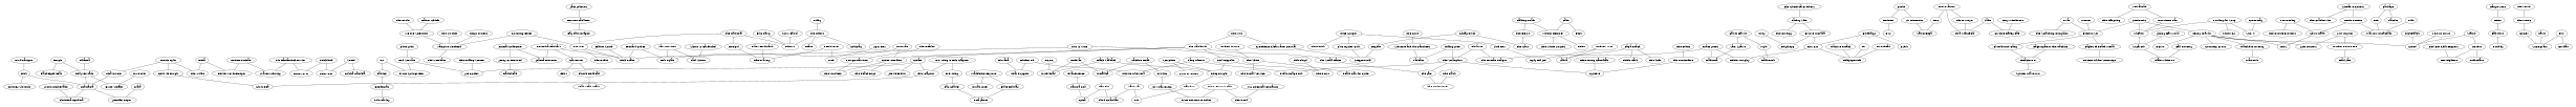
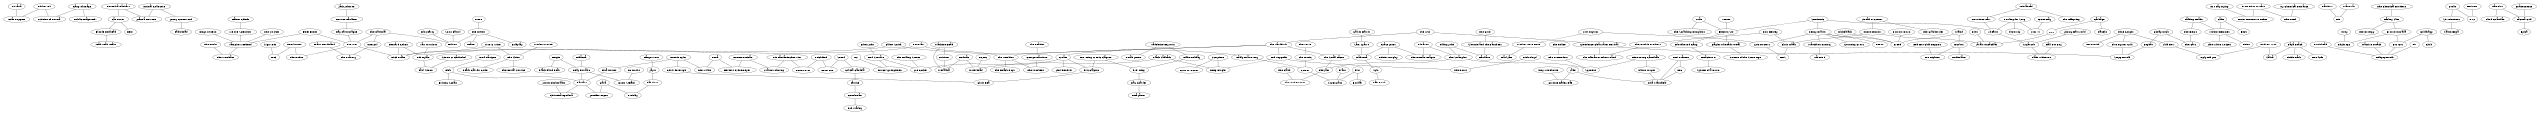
  strict graph {
    edge [level=1 weight=90.0]
    n1 [label=Nirvana level=1 weight=1686815.0]
    n2 [label="Meat Puppets" weight=142097.0]
    n3 [label="Devendra Banhart" weight=444185.0]
    n4 [label="Cat Power" weight=764373.0]
    n5 [label="Joanna Newsom" weight=368213.0]
    n6 [label="Nick Drake" weight=657487.0]
    n7 [label="Blonde Redhead" weight=405217.0]
    n8 [label=Feist level=1 weight=913399.0]
    n9 [label="Yeah Yeah Yeahs" level=1 weight=991497.0]
    n10 [label="The Who" level=1 weight=1115061.0]
    n11 [label="The Yardbirds" weight=344095.0]
    n12 [label="Creedence Clearwater Revival" weight=809196.0]
    n13 [label=Cream weight=651068.0]
    n14 [label="Led Zeppelin" level=1 weight=1267330.0]
    n15 [label="The Small Faces" weight=166836.0]
-   n16 [label="Green Zombies" weight=313245.0]
+   n16 [label="The Zombies" weight=313245.0]
+   n17 [label="The Allman Brothers Band" weight=389580.0]
    n18 [label=Steppenwolf weight=394102.0]
    n19 [label="Jimi Hendrix" level=1 weight=1088057.0]
    n20 [label="Eric Clapton" level=1 weight=989627.0]
    n21 [label="Joe Cocker" weight=419628.0]
    n22 [label="Deep Purple" weight=848986.0]
    n23 [label="The Doors" level=1 weight=1209838.0]
    n24 [label="The Jam" weight=316470.0]
    n25 [label="The Beach Boys" level=1 weight=902412.0]
    n26 [label="The Monkees" weight=273656.0]
    n27 [label="Machine Head" weight=314244.0]
    n28 [label=Trivium weight=315553.0]
    n29 [label=Metallica level=1 weight=1334527.0]
    n30 [label="As I Lay Dying" weight=276169.0]
    n31 [label="From Autumn to Ashes" weight=238174.0]
    n32 [label="Madeleine Peyroux" weight=331118.0]
    n33 [label="Norah Jones" level=1 weight=904642.0]
    n34 [label="Billie Holiday" weight=521970.0]
    n35 [label="Etta James" weight=331670.0]
    n36 [label=Scorpions weight=597146.0]
    n37 [label="Guns N' Roses" level=1 weight=1276030.0]
    n38 [label=Rainbow weight=309223.0]
    n39 [label=Dio weight=324642.0]
    n40 [label="Killing Joke" weight=154855.0]
    n41 [label="The Stranglers" weight=307861.0]
    n42 [label=Bauhaus weight=251617.0]
    n43 [label=Squeeze weight=165265.0]
    n44 [label="Public Image Ltd." weight=165055.0]
    n45 [label="The Undertones" weight=159626.0]
    n46 [label="Bonnie Tyler" weight=295469.0]
    n47 [label="Chris de Burgh" weight=194755.0]
    n48 [label="Tina Turner" weight=366221.0]
    n49 [label="Kim Wilde" weight=234301.0]
    n50 [label="Chris Rea" weight=230694.0]
-   n51 [label=Anastacia weight=391929.0]
+   n51 [label=Banhart weight=391929.0]
    n52 [label="Christina Aguilera" level=1 weight=947487.0]
    n53 [label="Jennifer Lopez" weight=570845.0]
    n54 [label=Seeed weight=205510.0]
    n55 [label="Culcha Candela" weight=109017.0]
    n56 [label="Peter Fox" weight=100618.0]
    n57 [label=Patrice weight=172706.0]
    n58 [label=Gentleman weight=249007.0]
    n59 [label="The Chemical Brothers" level=1 weight=1033623.0]
    n60 [label="Fatboy Slim" weight=864764.0]
    n61 [label="Groove Armada" weight=691987.0]
    n62 [label="The Prodigy" level=1 weight=929174.0]
    n63 [label="Gus Gus" weight=250162.0]
    n64 [label="Röyksopp" weight=846313.0]
    n65 [label=Air level=1 weight=1134369.0]
    n66 [label="Télépopmusik" weight=477590.0]
    n67 [label=Ultravox weight=196742.0]
    n68 [label="The Human League" weight=296795.0]
    n69 [label="Toni Braxton" weight=289811.0]
    n70 [label=TLC weight=333436.0]
    n71 [label="Lisa Stansfield" weight=144714.0]
    n72 [label="Salt-N-Pepa" weight=148809.0]
    n73 [label="Alice Cooper" weight=527380.0]
    n74 [label="Skid Row" weight=259791.0]
    n75 [label=Aerosmith level=1 weight=1167673.0]
    n76 [label="Blue Öyster Cult" weight=371161.0]
    n77 [label="Ugly Kid Joe" weight=136945.0]
    n78 [label="Annett Louisan" weight=100586.0]
    n79 [label="2raumwohnung" weight=163349.0]
    n80 [label="Herbert Grönemeyer" weight=135891.0]
    n81 [label="Papa Roach" weight=780535.0]
    n82 [label="Linkin Park" level=1 weight=1361417.0]
    n83 [label="Ko\:042fn" level=1 weight=918247.0]
    n84 [label=Saliva weight=316243.0]
    n85 [label=Weezer level=1 weight=1317716.0]
    n86 [label="Electric Six" weight=228070.0]
    n87 [label="Bloodhound Gang" weight=707193.0]
    n88 [label="Eagles of Death Metal" weight=258955.0]
    n89 [label="Tenacious D" weight=688606.0]
    n90 [label="Queens of the Stone Age" level=1 weight=999056.0]
    n91 [label="Andrew W.K." weight=146995.0]
    n92 [label="Cheap Trick" weight=276535.0]
    n93 [label=Foghat weight=139956.0]
    n94 [label="The Cars" weight=338676.0]
-   n95 [label="Counting Foxes" weight=368486.0]
+   n95 [label="Fleet Foxes" weight=368486.0]
    n96 [label="Vampire Weekend" weight=407130.0]
    n97 [label="Bon Iver" weight=202669.0]
    n98 [label="The Wombats" weight=261401.0]
    n99 [label="The Dodos" weight=100247.0]
    n100 [label="Kaiser Chiefs" level=1 weight=1069671.0]
    n101 [label="We Are Scientists" weight=638660.0]
    n102 [label="Kanye West" level=1 weight=1023445.0]
-   n103 [label="Fox-Z" weight=638981.0]
+   n103 [label="Jay-Z" weight=638981.0]
    n104 [label=Fabolous weight=216202.0]
    n105 [label="P. Diddy" weight=162745.0]
    n106 [label="Calvin Harris" weight=264959.0]
    n107 [label="Sam Sparro" weight=156086.0]
    n108 [label=Mylo weight=420371.0]
    n109 [label=Madonna level=1 weight=1223315.0]
    n110 [label="Daft Punk" level=1 weight=1213634.0]
    n111 [label="Modest Mouse" level=1 weight=1082498.0]
    n112 [label="The Shins" level=1 weight=1074793.0]
    n113 [label="The Postal Service" level=1 weight=968206.0]
    n114 [label="Death Cab for Cutie" level=1 weight=1315656.0]
    n115 [label=Zwan weight=123351.0]
    n116 [label="The Smashing Pumpkins" level=1 weight=1310591.0]
    n117 [label="Fine Young Cannibals" weight=142913.0]
    n118 [label="Alison Moyet" weight=115870.0]
    n119 [label="Talking Heads" weight=626936.0]
    n120 [label="Violent Femmes" weight=391223.0]
    n121 [label="The B-52's" weight=307010.0]
    n122 [label="The White Stripes" level=1 weight=1242635.0]
    n123 [label=Pixies level=1 weight=962774.0]
    n124 [label="Bowling for Soup" weight=332257.0]
    n125 [label="blink-182" level=1 weight=1110300.0]
    n126 [label=Wheatus weight=222176.0]
    n127 [label="Sum 41" weight=781181.0]
    n128 [label=Sugarcult weight=411221.0]
    n129 [label="Plain White T's" weight=579664.0]
    n130 [label=Garbage weight=824282.0]
    n131 [label=Placebo level=1 weight=1310676.0]
    n132 [label=Poe weight=170106.0]
-   n133 [label="Maroon McLachlan" weight=691754.0]
+   n133 [label="Sarah McLachlan" weight=691754.0]
    n134 [label="Black Sabbath" weight=875812.0]
    n135 [label="Motörhead" weight=536711.0]
    n136 [label=Goldfrapp level=1 weight=906439.0]
    n137 [label="Björk" level=1 weight=1069174.0]
    n138 [label="Róisín Murphy" weight=218622.0]
    n139 [label="The Strokes" level=1 weight=1231044.0]
    n140 [label=Semisonic weight=313910.0]
    n141 [label="Lenny Kravitz" weight=800370.0]
    n142 [label="Counting Crows" level=1 weight=898958.0]
    n143 [label="Spin Doctors" weight=243038.0]
    n144 [label="R.E.M." level=1 weight=1314084.0]
    n145 [label="Matchbox Twenty" weight=570024.0]
    n146 [label=INXS weight=514441.0]
    n147 [label=Creed weight=566764.0]
    n148 [label="Maroon 5" level=1 weight=1083002.0]
    n149 [label="Kings of Leon" level=1 weight=948535.0]
    n150 [label="Avril Lavigne" level=1 weight=1025037.0]
    n151 [label=Pink weight=748518.0]
-   n152 [label="Britney Siouxsie" level=1 weight=1022718.0]
+   n152 [label="Britney Spears" level=1 weight=1022718.0]
    n153 [label="The Police" level=1 weight=957227.0]
    n154 [label="The Pretenders" weight=369737.0]
    n155 [label="System of a Down" level=1 weight=1359713.0]
    n156 [label=Cake weight=742723.0]
    n157 [label=Beck level=1 weight=1362673.0]
-   n158 [label="Gang of Four" weight=276117.0]
+   n158 [label="Gang of Image" weight=276117.0]
    n159 [label="Mission of Burma" weight=115832.0]
    n160 [label="Animal Collective" weight=467779.0]
    n161 [label="Jonny Greenwood" weight=131344.0]
    n162 [label=Radiohead level=1 weight=2082607.0]
    n163 [label=Nena weight=228159.0]
    n164 [label="Bob Marley" level=1 weight=900368.0]
    n165 [label="Leonard Cohen" weight=536625.0]
    n166 [label="Bob Dylan" level=1 weight=1228317.0]
    n167 [label="Elton John" level=1 weight=946440.0]
    n168 [label="Rod Stewart" weight=492284.0]
    n169 [label="Bruce Springsteen" weight=834099.0]
    n170 [label="Franz Ferdinand" level=1 weight=1483084.0]
    n171 [label="The Bravery" weight=603476.0]
-   n172 [label=Diddy level=1 weight=1629255.0]
+   n172 [label=Muse level=1 weight=1629255.0]
    n173 [label="The Killers" level=1 weight=1820368.0]
    n174 [label=Editors weight=686981.0]
    n175 [label=Keane level=1 weight=1088831.0]
    n176 [label=Coldplay level=1 weight=2251030.0]
    n177 [label=Rihanna level=1 weight=990964.0]
    n178 [label="Nelly Furtado" level=1 weight=1092709.0]
    n179 [label="Gwen Stefani" weight=827112.0]
    n180 [label="Iron & Wine" weight=814278.0]
    n181 [label="The Cure" level=1 weight=1344110.0]
    n182 [label="Siouxsie and the Banshees" weight=340087.0]
    n183 [label="The Rolling Stones" level=1 weight=1461018.0]
    n184 [label="My Chemical Romance" level=1 weight=928094.0]
    n185 [label="The Used" weight=533923.0]
    n186 [label=Deerhunter weight=169185.0]
    n187 [label=M83 weight=493679.0]
    n188 [label="Don Henley" weight=207460.0]
    n189 [label="The Doobie Brothers" weight=265177.0]
    n190 [label="Chris Isaak" weight=294773.0]
    n191 [label="Hüsker Dü" weight=164469.0]
    n192 [label="The National" weight=409138.0]
    n193 [label=Interpol level=1 weight=1087041.0]
    n194 [label="Bloc Party" level=1 weight=1280409.0]
    n195 [label=Manowar weight=287888.0]
    n196 [label="Blind Guardian" weight=339213.0]
    n197 [label="Fall Out Boy" level=1 weight=1033148.0]
    n198 [label="Snow Patrol" level=1 weight=1324962.0]
    n199 [label="The Verve" level=1 weight=923596.0]
    n200 [label="The Music" weight=190820.0]
    n201 [label=Gomez weight=267407.0]
    n202 [label=Supergrass weight=485340.0]
    n203 [label="Sigur Rós" level=1 weight=941380.0]
    n204 [label="Van Morrison" weight=650090.0]
    n205 [label="Paul Simon" weight=432872.0]
    n206 [label=Sade weight=468517.0]
    n207 [label="Corinne Bailey Rae" weight=468718.0]
    n208 [label=Moby level=1 weight=1277865.0]
    n209 [label=Blur level=1 weight=1219073.0]
    n210 [label=Gorillaz level=1 weight=1361575.0]
    n211 [label="Amy Winehouse" level=1 weight=1006978.0]
    n212 [label="B.B. King & Eric Clapton" weight=158894.0]
    n213 [label="B.B. King" weight=309738.0]
    n214 [label="Ray Charles" weight=603951.0]
    n215 [label=Deichkind weight=145280.0]
    n216 [label="Fettes Brot" weight=168376.0]
    n217 [label="Elliott Smith" weight=810691.0]
+   n218 [label="Badly Drawn Boy" weight=447834.0]
    n219 [label="Jack Johnson" level=1 weight=1099826.0]
    n220 [label="Newton Faulkner" weight=201563.0]
    n221 [label="Ray LaMontagne" weight=343547.0]
    n222 [label="Sinéad O'Connor" weight=431116.0]
    n223 [label="The Cranberries" level=1 weight=1000991.0]
    n224 [label="Annie Lennox" weight=363635.0]
    n225 [label="The Kooks" level=1 weight=943840.0]
    n226 [label="Soul Asylum" weight=197627.0]
    n227 [label="Mother Love Bone" weight=119833.0]
    n228 [label="Pearl Jam" level=1 weight=1059832.0]
    n229 [label=Donovan weight=329147.0]
    n230 [label="Pink Floyd" level=1 weight=1362391.0]
    n231 [label=Fergie weight=624584.0]
-   n232 [label="Black Eyed Peas" level=1 weight=957174.0]
+   n232 [label="Black Blind Peas" level=1 weight=957174.0]
    n233 [label="Grace Jones" weight=133765.0]
    n234 [label=Nickelback level=1 weight=968277.0]
    n235 [label="3 Doors Down" level=1 weight=949527.0]
    n236 [label="The Beatles" level=1 weight=1711020.0]
    n237 [label="George Harrison" weight=399119.0]
    n238 [label="Die Fantastischen Vier" weight=171131.0]
    n239 [label=Zebrahead weight=201808.0]
    n240 [label="Unwritten Law" weight=221129.0]
    n241 [label="The Offspring" level=1 weight=1081707.0]
    n242 [label="Justin Timberlake" level=1 weight=972050.0]
    n243 [label=Evanescence level=1 weight=1024587.0]
    n244 [label="Lacuna Coil" weight=405918.0]
    n245 [label=Epica weight=214512.0]
    n246 [label="Red Hot Chili Peppers" level=1 weight=1850896.0]
    n247 [label="Foo Fighters" level=1 weight=1524991.0]
    n248 [label=Coolio weight=222397.0]
    n249 [label="Sir Mix-A-Lot" weight=124522.0]
    n250 [label=D12 weight=242564.0]
    n251 [label=Staind weight=597418.0]
    n252 [label=Incubus level=1 weight=1214650.0]
    n253 [label=Audioslave level=1 weight=948102.0]
    n254 [label="From First to Last" weight=280945.0]
-   n255 [label="Rage Against the Machine" level=1 weight=1145249.0]
    n256 [label=Ciara weight=405789.0]
    n257 [label="Green Day" level=1 weight=1471585.0]
    n258 [label="No Doubt" level=1 weight=910959.0]
    n259 [label=Kamelot weight=216233.0]
    n260 [label="AC/DC" level=1 weight=1092654.0]
    n261 [label=Eminem level=1 weight=956558.0]
    n262 [label="Simon & Garfunkel" level=1 weight=945402.0]
    n263 [label=Anthrax weight=310236.0]
    n264 [label=U2 level=1 weight=1652408.0]
    n265 [label="Jimmy Eat World" level=1 weight=936209.0]
    n266 [label="The Clash" level=1 weight=1019250.0]
    n267 [label=Dido level=1 weight=957515.0]
-   n268 [label=Oasis level=1 weight=1593442.0]
+   n268 [label=Franz level=1 weight=1593442.0]
    n269 [label=Portishead level=1 weight=1005250.0]
    n270 [label="Massive Attack" level=1 weight=1156891.0]
    n1 -- n2
    n3 -- n4
    n3 -- n5
-   n3 -- n6
    n4 -- n7
    n4 -- n8
    n7 -- n9
    n10 -- n11
    n10 -- n12
    n11 -- n13
    n11 -- n14
    n11 -- n15
    n11 -- n16
+   n12 -- n17
    n12 -- n18
    n13 -- n19
    n13 -- n20
    n13 -- n21
    n14 -- n22
    n14 -- n23
    n15 -- n24
    n16 -- n25
    n16 -- n26
    n20 -- n50
-   n22 -- n38
    n24 -- n45
    n27 -- n28
    n27 -- n29
-   n28 -- n30
+   n28 -- n29
    n30 -- n31
    n32 -- n33
    n32 -- n34
-   n34 -- n35
+   n34 -- n213
    n36 -- n22
    n36 -- n37 [weight=70.0]
    n38 -- n39
    n40 -- n41
    n40 -- n42
    n41 -- n24
    n41 -- n43
-   n41 -- n44
    n46 -- n47
    n46 -- n48
    n46 -- n49
    n47 -- n50
    n48 -- n51
    n51 -- n52
    n51 -- n53
    n54 -- n55
    n54 -- n56
-   n264 -- n57
+   n55 -- n57
    n57 -- n58
    n58 -- n164
    n59 -- n60
    n60 -- n61
    n60 -- n62
    n61 -- n63
    n61 -- n64
    n63 -- n66
-   n63 -- n138
    n65 -- n66
    n67 -- n41
    n67 -- n68
    n69 -- n70
    n69 -- n71
-   n70 -- n72
+   n70 -- n71
    n73 -- n74
    n73 -- n75
    n73 -- n76
    n74 -- n77
    n76 -- n18
    n78 -- n79
    n78 -- n80
    n81 -- n82
    n81 -- n83
    n81 -- n84
    n85 -- n86
    n86 -- n87
    n86 -- n88
    n87 -- n89
    n88 -- n90
    n89 -- n155
    n91 -- n77
    n91 -- n84
    n92 -- n93
    n92 -- n94
    n93 -- n18
    n95 -- n96
    n95 -- n97
    n96 -- n98
    n97 -- n6
    n97 -- n99
    n100 -- n101
    n101 -- n96
    n102 -- n103
    n103 -- n104
    n104 -- n105
    n106 -- n107
-   n106 -- n108
+   n109 -- n108
    n107 -- n109
    n108 -- n110
    n111 -- n112
    n112 -- n113
    n112 -- n114
    n115 -- n86
    n115 -- n116
    n117 -- n43
-   n69 -- n118
+   n117 -- n118
    n118 -- n71
    n119 -- n120
    n119 -- n121
    n120 -- n122
    n120 -- n123
    n121 -- n94
    n124 -- n125
    n124 -- n126
    n124 -- n127
    n126 -- n128
    n128 -- n129
    n130 -- n131
    n130 -- n132
    n132 -- n133
    n134 -- n22
    n134 -- n135
    n136 -- n63
    n136 -- n137
    n139 -- n96
    n140 -- n86
    n140 -- n126
    n140 -- n141
    n141 -- n142
    n141 -- n143
    n141 -- n144
    n141 -- n145
-   n141 -- n146
+   n143 -- n146
    n141 -- n147
    n145 -- n148
    n149 -- n96
    n150 -- n151
    n151 -- n51
    n151 -- n152
    n153 -- n154
    n154 -- n43
    n156 -- n120
    n156 -- n157
    n158 -- n44
    n158 -- n159
    n160 -- n5
    n160 -- n161 [weight=50.0]
    n161 -- n162 [weight=70.0]
    n163 -- n49
    n163 -- n80
    n165 -- n6
    n165 -- n166
    n167 -- n168
    n168 -- n21
    n168 -- n169
    n170 -- n171
    n172 -- n173
    n173 -- n174
    n173 -- n175
    n173 -- n176
    n177 -- n178
    n178 -- n51
    n178 -- n179
    n180 -- n6
    n180 -- n112
    n181 -- n182
    n182 -- n42
    n183 -- n21
    n184 -- n185
-   n186 -- n171
+   n186 -- n99
    n186 -- n187
    n188 -- n189
    n188 -- n190
+   n189 -- n17
    n190 -- n146
    n191 -- n2
    n191 -- n159
    n192 -- n97
    n192 -- n174
    n192 -- n193
    n193 -- n171
    n194 -- n174
    n195 -- n39
-   n195 -- n196
    n197 -- n129
    n198 -- n174
    n199 -- n200
    n200 -- n201
    n201 -- n202
    n203 -- n187
    n204 -- n166
-   n204 -- n205
+   n166 -- n205
    n206 -- n71
    n206 -- n207
    n208 -- n64
    n209 -- n202
    n209 -- n210
    n211 -- n207
    n212 -- n20
    n212 -- n213
    n213 -- n214
    n214 -- n35
    n215 -- n56
    n215 -- n216
    n217 -- n6
+   n217 -- n218
+   n218 -- n201
    n219 -- n220
    n220 -- n221
    n221 -- n97
    n222 -- n223 [weight=50.0]
    n222 -- n224
    n224 -- n133
    n224 -- n190
-   n225 -- n101
+   n225 -- n98
    n226 -- n143
    n226 -- n227
    n227 -- n228
    n229 -- n16
    n229 -- n166
    n230 -- n23
    n231 -- n178
    n231 -- n232
    n233 -- n68
    n233 -- n109
    n233 -- n138
    n234 -- n147
    n235 -- n147
    n236 -- n237
    n237 -- n26
    n238 -- n79 [weight=70.0]
    n238 -- n216
    n239 -- n240
    n239 -- n241
    n240 -- n126
    n242 -- n52
    n243 -- n244
    n244 -- n245
    n246 -- n247 [weight=50.0]
    n248 -- n249
-   n248 -- n261
+   n248 -- n250
    n249 -- n72
    n251 -- n147
    n251 -- n252
    n252 -- n247
    n252 -- n253
    n254 -- n31
    n254 -- n185
-   n255 -- n89
    n256 -- n53
+   n256 -- n105
    n257 -- n127
    n258 -- n179
    n259 -- n196
-   n259 -- n245
+   n259 -- n244
    n260 -- n135
    n261 -- n250
    n262 -- n205
    n263 -- n29
    n263 -- n135
    n264 -- n169 [weight=50.0]
    n265 -- n128
    n266 -- n45
    n267 -- n133
    n268 -- n202
    n269 -- n66
    n270 -- n66
  }
